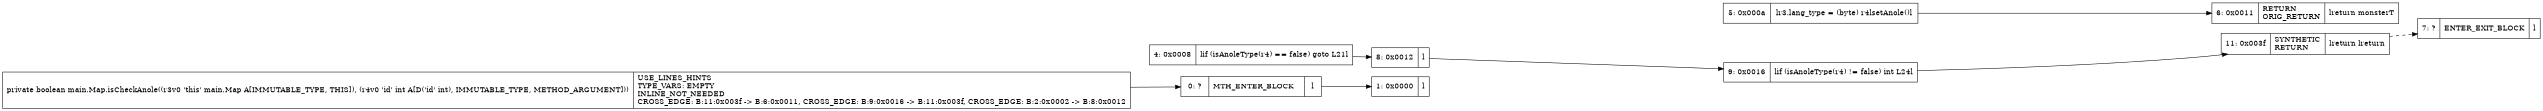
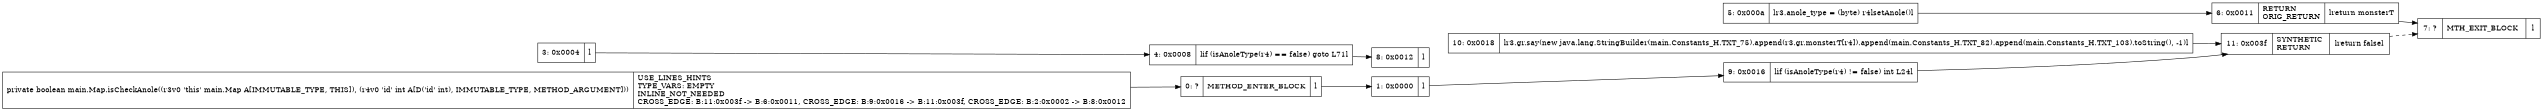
  digraph {
    rankdir=LR
    node [shape=record]
-   n1 [label="{0\:\ ?|MTH_ENTER_BLOCK\l|l}"]
+   n1 [label="{0\:\ ?|METHOD_ENTER_BLOCK\l|l}"]
    n2 [label="{1\:\ 0x0000|l}"]
-   n4 [label="{4\:\ 0x0008|lif (isAnoleType(r4) == false) goto L21l}"]
+   n3 [label="{3\:\ 0x0004|l}"]
+   n4 [label="{4\:\ 0x0008|lif (isAnoleType(r4) == false) goto L71l}"]
    n5 [label="{8\:\ 0x0012|l}"]
    n6 [label="{9\:\ 0x0016|lif (isAnoleType(r4) != false) int L24l}"]
-   n7 [label="{5\:\ 0x000a|lr3.lang_type = (byte) r4lsetAnole()l}"]
+   n7 [label="{5\:\ 0x000a|lr3.anole_type = (byte) r4lsetAnole()l}"]
    n8 [label="{6\:\ 0x0011|RETURN\lORIG_RETURN\l|lreturn monsterT}"]
-   n9 [label="{7\:\ ?|ENTER_EXIT_BLOCK\l|l}"]
-   n10 [label="{11\:\ 0x003f|SYNTHETIC\lRETURN\l|lreturn lreturn}"]
+   n9 [label="{7\:\ ?|MTH_EXIT_BLOCK\l|l}"]
+   n10 [label="{11\:\ 0x003f|SYNTHETIC\lRETURN\l|lreturn falsel}"]
+   n11 [label="{10\:\ 0x0018|lr3.gr.say(new java.lang.StringBuilder(main.Constants_H.TXT_75).append(r3.gr.monsterT[r4]).append(main.Constants_H.TXT_82).append(main.Constants_H.TXT_103).toString(), \-1)l}"]
    n12 [label="{private boolean main.Map.isCheckAnole((r3v0 'this' main.Map A[IMMUTABLE_TYPE, THIS]), (r4v0 'id' int A[D('id' int), IMMUTABLE_TYPE, METHOD_ARGUMENT]))  | USE_LINES_HINTS\lTYPE_VARS: EMPTY\lINLINE_NOT_NEEDED\lCROSS_EDGE: B:11:0x003f \-\> B:6:0x0011, CROSS_EDGE: B:9:0x0016 \-\> B:11:0x003f, CROSS_EDGE: B:2:0x0002 \-\> B:8:0x0012\l}"]
    n1 -> n2
+   n3 -> n4
    n4 -> n5
-   n5 -> n6
+   n2 -> n6
    n6 -> n10
    n7 -> n8
+   n8 -> n9
    n10 -> n9 [style=dashed]
+   n11 -> n10
    n12 -> n1
  }
